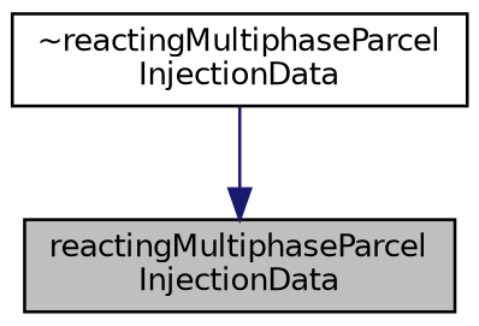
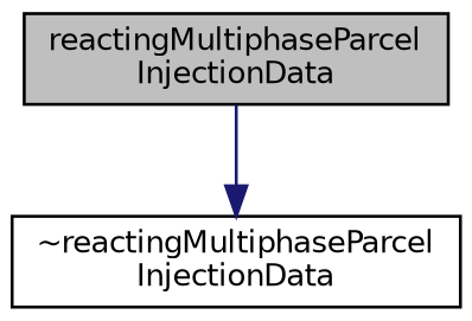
  digraph {
    rankdir=TB
    node [color=black fontname=Helvetica fontsize=10 shape=record]
    n1 [fillcolor=grey75 fontcolor=black height=0.2 label="reactingMultiphaseParcel\lInjectionData" style=filled width=0.4]
    n2 [height=0.2 label="~reactingMultiphaseParcel\lInjectionData" width=0.4]
-   n2 -> n1 [color=midnightblue fontname=Helvetica fontsize=10 labelfontname=Helvetica labelfontsize=10 style=solid]
+   n1 -> n2 [color=midnightblue fontname=Helvetica fontsize=10 labelfontname=Helvetica labelfontsize=10 style=solid]
  }
